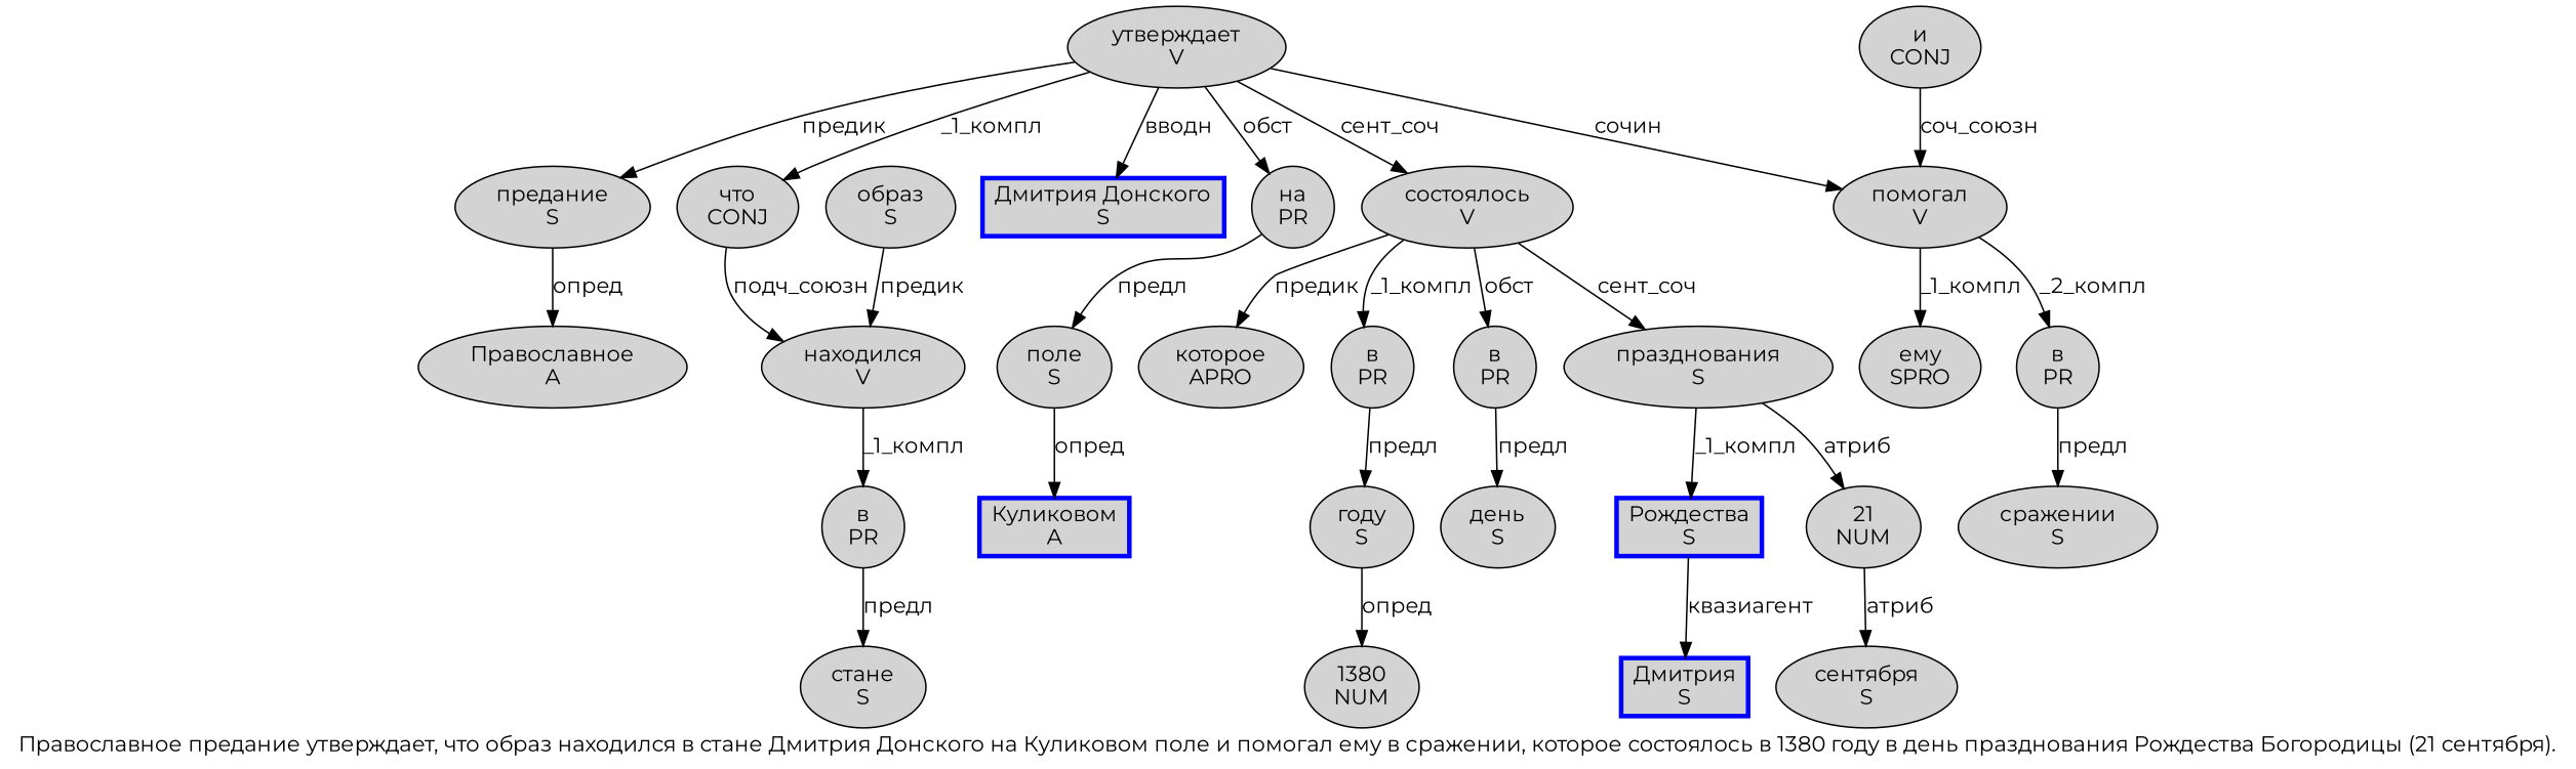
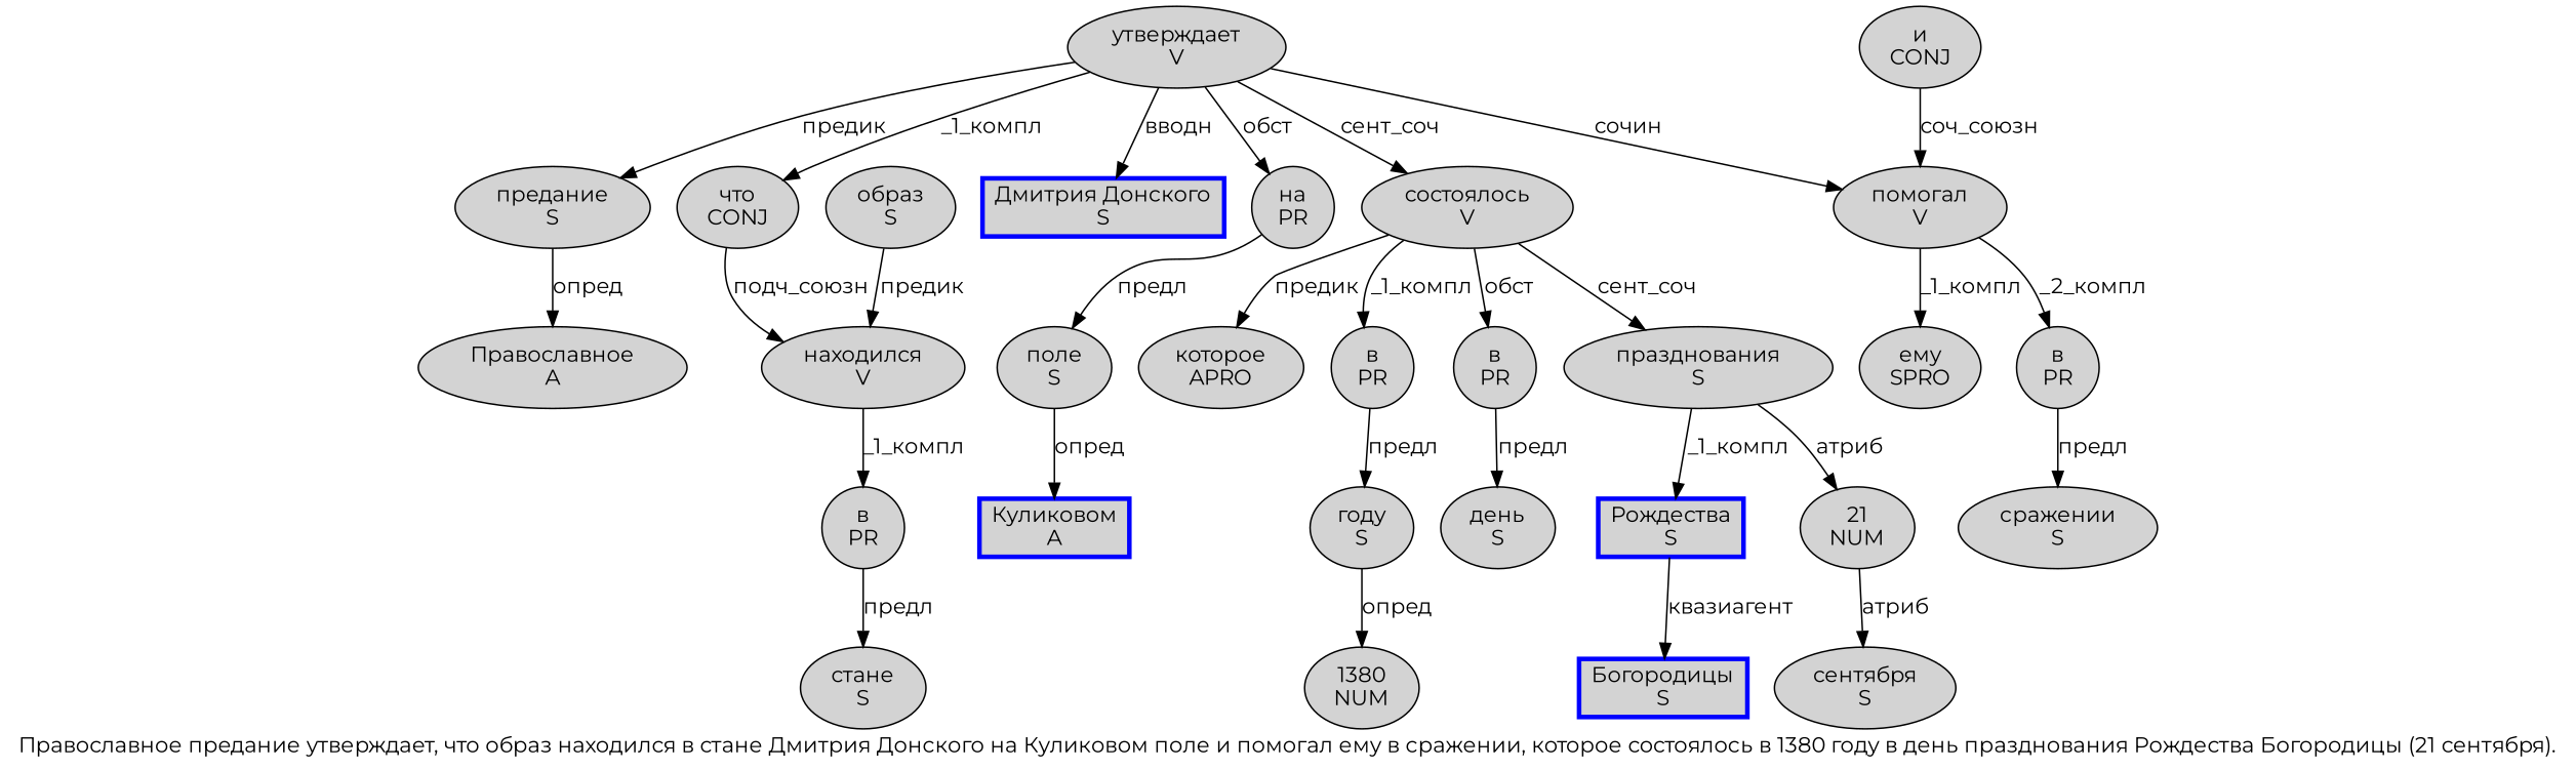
  digraph {
    fontname=Montserrat
    label="Православное предание утверждает, что образ находился в стане Дмитрия Донского на Куликовом поле и помогал ему в сражении, которое состоялось в 1380 году в день празднования Рождества Богородицы (21 сентября)."
    node [fillcolor=lightgray fontname=Montserrat penwidth=1 shape=ellipse style=filled]
    edge [fontname=Montserrat]
    n1 [label="Православное\nA"]
    n2 [label="предание\nS"]
    n3 [label="утверждает\nV"]
    n4 [label="что\nCONJ"]
    n5 [color=blue label="Дмитрия Донского\nS" penwidth=3 shape=box]
    n6 [label="на\nPR"]
    n7 [label="состоялось\nV"]
    n8 [label="помогал\nV"]
    n9 [label="находился\nV"]
    n10 [label="поле\nS"]
    n11 [label="и\nCONJ"]
    n12 [label="которое\nAPRO"]
    n13 [label="в\nPR"]
    n14 [label="в\nPR"]
    n15 [label="празднования\nS"]
    n16 [label="в\nPR"]
    n17 [label="образ\nS"]
    n18 [label="стане\nS"]
    n19 [color=blue label="Куликовом\nA" penwidth=3 shape=box]
    n20 [label="ему\nSPRO"]
    n21 [label="в\nPR"]
    n22 [label="сражении\nS"]
    n23 [label="году\nS"]
    n24 [label="день\nS"]
    n25 [color=blue label="Рождества\nS" penwidth=3 shape=box]
    n26 [label="21\nNUM"]
    n27 [label="1380\nNUM"]
-   n28 [color=blue label="Дмитрия\nS" penwidth=3 shape=box]
+   n28 [color=blue label="Богородицы\nS" penwidth=3 shape=box]
    n29 [label="сентября\nS"]
    n2 -> n1 [label="опред"]
    n3 -> n2 [label="предик"]
    n3 -> n4 [label="_1_компл"]
    n3 -> n5 [label="вводн"]
    n3 -> n6 [label="обст"]
    n3 -> n7 [label="сент_соч"]
    n3 -> n8 [label="сочин"]
    n4 -> n9 [label="подч_союзн"]
    n6 -> n10 [label="предл"]
    n7 -> n12 [label="предик"]
    n7 -> n13 [label="_1_компл"]
    n7 -> n14 [label="обст"]
    n7 -> n15 [label="сент_соч"]
    n8 -> n20 [label="_1_компл"]
    n8 -> n21 [label="_2_компл"]
    n9 -> n16 [label="_1_компл"]
    n10 -> n19 [label="опред"]
    n11 -> n8 [label="соч_союзн"]
    n13 -> n23 [label="предл"]
    n14 -> n24 [label="предл"]
    n15 -> n25 [label="_1_компл"]
    n15 -> n26 [label="атриб"]
    n16 -> n18 [label="предл"]
    n17 -> n9 [label="предик"]
    n21 -> n22 [label="предл"]
    n23 -> n27 [label="опред"]
    n25 -> n28 [label="квазиагент"]
    n26 -> n29 [label="атриб"]
  }
